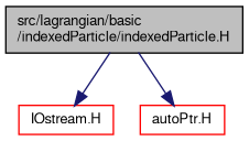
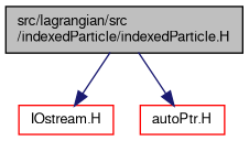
  digraph {
    node [color=red fontname=FreeSans fontsize=10 shape=record]
    edge [color=midnightblue fontname=FreeSans fontsize=10 labelfontname=FreeSans labelfontsize=10 style=solid]
-   n1 [color=black fillcolor=grey75 fontcolor=black height=0.2 label="src/lagrangian/basic\l/indexedParticle/indexedParticle.H" style=filled width=0.4]
+   n1 [color=black fillcolor=grey75 fontcolor=black height=0.2 label="src/lagrangian/src\l/indexedParticle/indexedParticle.H" style=filled width=0.4]
    n2 [height=0.2 label="IOstream.H" width=0.4]
    n3 [height=0.2 label="autoPtr.H" width=0.4]
    n1 -> n2
    n1 -> n3
  }
